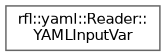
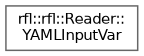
  digraph {
    rankdir=LR
-   n1 [color=grey40 fillcolor=white fontname=Helvetica fontsize=10 height=0.2 label="rfl::yaml::Reader::\lYAMLInputVar" shape=box style=filled width=0.4]
+   n1 [color=grey40 fillcolor=white fontname=Helvetica fontsize=10 height=0.2 label="rfl::rfl::Reader::\lYAMLInputVar" shape=box style=filled width=0.4]
  }
